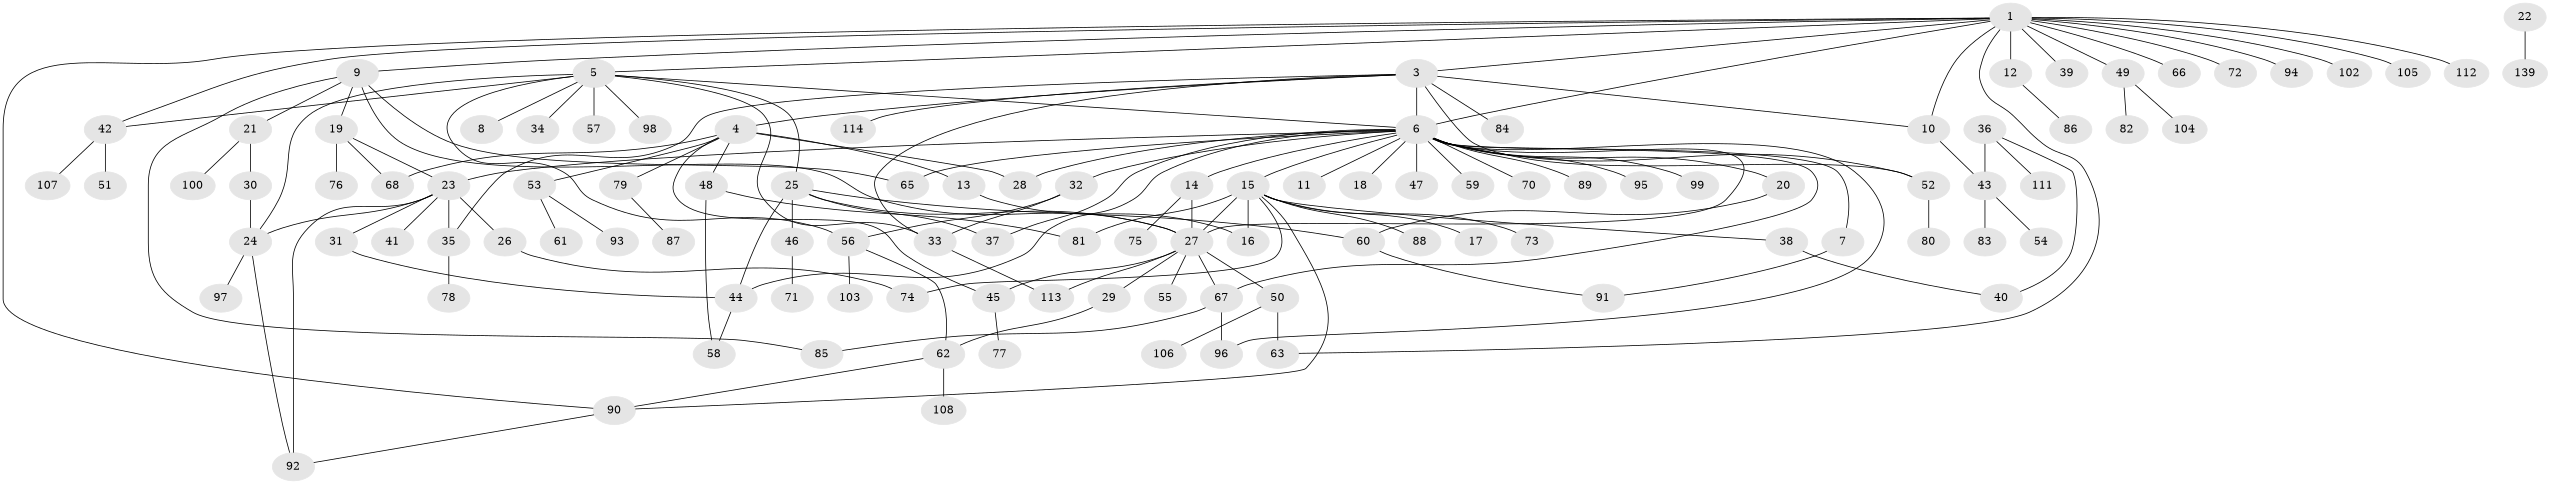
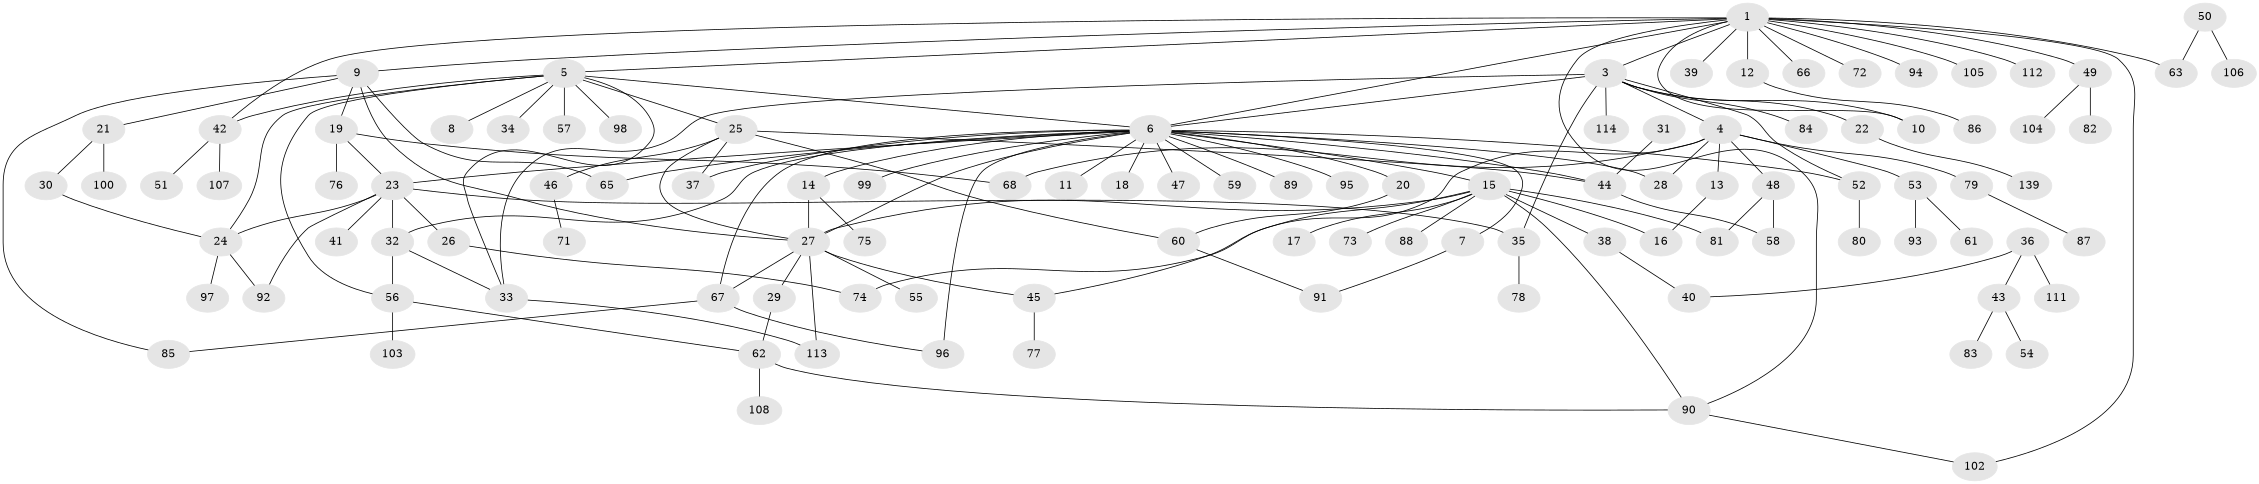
  graph {
    node [color=gray90 style=filled]
    1
    3
    5
    6
    9
    10
    12
    39
    42
    49
    63
    66
    72
    90
    94
    102
    105
    112
    4
    22
    33
    35
    52
    84
    114
    8
    24
    25
    34
    56
    57
    98
    28
    7
    11
    14
    15
    18
    20
    23
    27
    32
    37
    44
    47
    59
    65
    67
-   70
    89
    95
    96
    99
    19
    21
    85
    43
    86
    51
    107
    82
    104
    13
    45
    48
    53
    68
    79
    n69 [label=139]
    113
    78
    80
    16
    77
    81
    58
    61
    93
    87
    92
    97
    60
    46
    62
    103
    91
    75
    17
    38
    73
    74
    88
    26
    31
    41
    29
    50
    55
    36
    40
    111
    76
    30
    100
    54
    83
    71
    106
    108
    1 -- 3
    1 -- 5
    1 -- 6
    1 -- 9
    1 -- 10
    1 -- 12
    1 -- 39
    1 -- 42
    1 -- 49
    1 -- 63
    1 -- 66
    1 -- 72
    1 -- 90
    1 -- 94
    1 -- 102
    1 -- 105
    1 -- 112
    3 -- 6
    3 -- 10
    3 -- 4
+   3 -- 22
    3 -- 33
    3 -- 35
    3 -- 52
    3 -- 84
    3 -- 114
    5 -- 6
    5 -- 42
    5 -- 33
    5 -- 8
    5 -- 24
    5 -- 25
    5 -- 34
    5 -- 56
    5 -- 57
    5 -- 98
    6 -- 52
    6 -- 28
    6 -- 7
    6 -- 11
    6 -- 14
    6 -- 15
    6 -- 18
    6 -- 20
    6 -- 23
    6 -- 27
    6 -- 32
    6 -- 37
    6 -- 44
    6 -- 47
    6 -- 59
    6 -- 65
    6 -- 67
-   6 -- 70
    6 -- 89
    6 -- 95
    6 -- 96
    6 -- 99
    9 -- 27
    9 -- 65
    9 -- 19
    9 -- 21
    9 -- 85
-   10 -- 43
    12 -- 86
    42 -- 51
    42 -- 107
    49 -- 82
    49 -- 104
-   90 -- 92
+   90 -- 102
    4 -- 28
    4 -- 13
    4 -- 45
    4 -- 48
    4 -- 53
    4 -- 68
    4 -- 79
    22 -- n69
    33 -- 113
    35 -- 78
    52 -- 80
    24 -- 92
    24 -- 97
    25 -- 27
    25 -- 37
    25 -- 44
    25 -- 60
    25 -- 46
    56 -- 62
    56 -- 103
    7 -- 91
    14 -- 27
    14 -- 75
    15 -- 90
    15 -- 27
    15 -- 16
    15 -- 81
    15 -- 17
    15 -- 38
    15 -- 73
    15 -- 74
    15 -- 88
    20 -- 60
    23 -- 35
    23 -- 24
    23 -- 92
    23 -- 26
-   23 -- 31
+   23 -- 32
    23 -- 41
    27 -- 67
    27 -- 45
    27 -- 113
    27 -- 29
-   27 -- 50
    27 -- 55
    32 -- 33
    32 -- 56
    44 -- 58
    67 -- 96
    67 -- 85
    19 -- 23
    19 -- 68
    19 -- 76
    21 -- 30
    21 -- 100
    43 -- 54
    43 -- 83
    13 -- 16
    45 -- 77
    48 -- 81
    48 -- 58
    53 -- 61
    53 -- 93
    79 -- 87
    60 -- 91
    46 -- 71
    62 -- 90
    62 -- 108
    38 -- 40
    26 -- 74
    31 -- 44
    29 -- 62
    50 -- 63
    50 -- 106
    36 -- 43
    36 -- 40
    36 -- 111
    30 -- 24
  }
